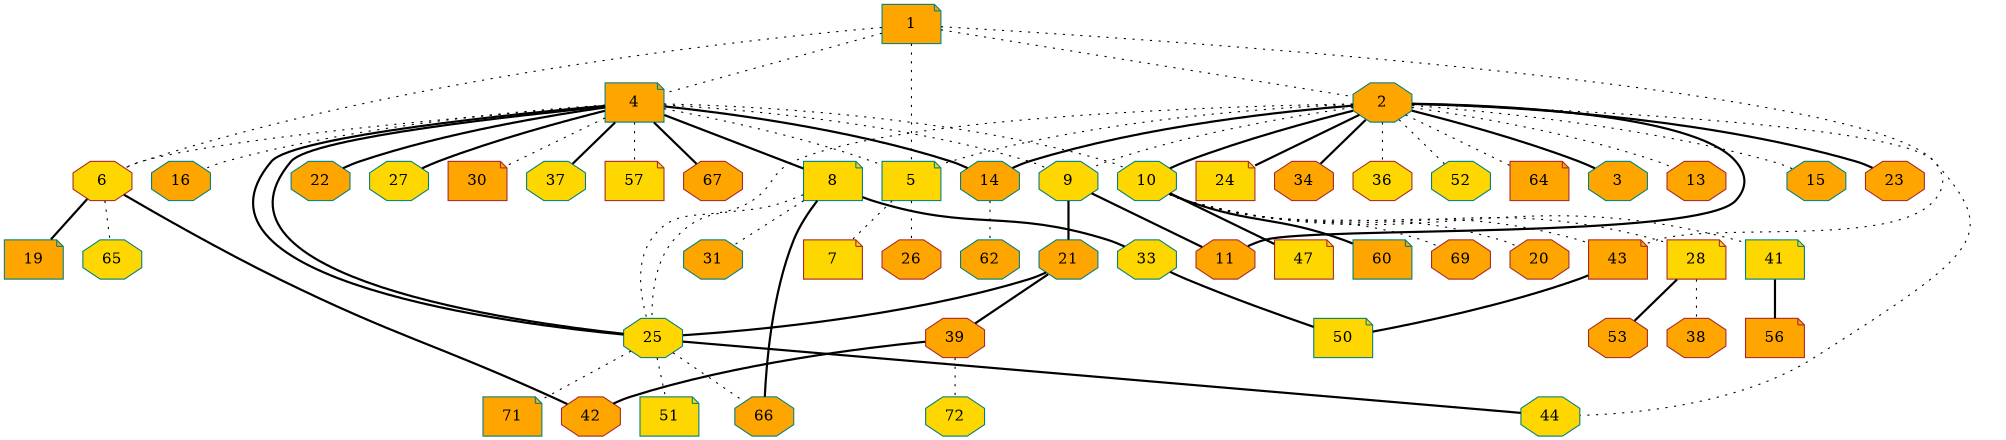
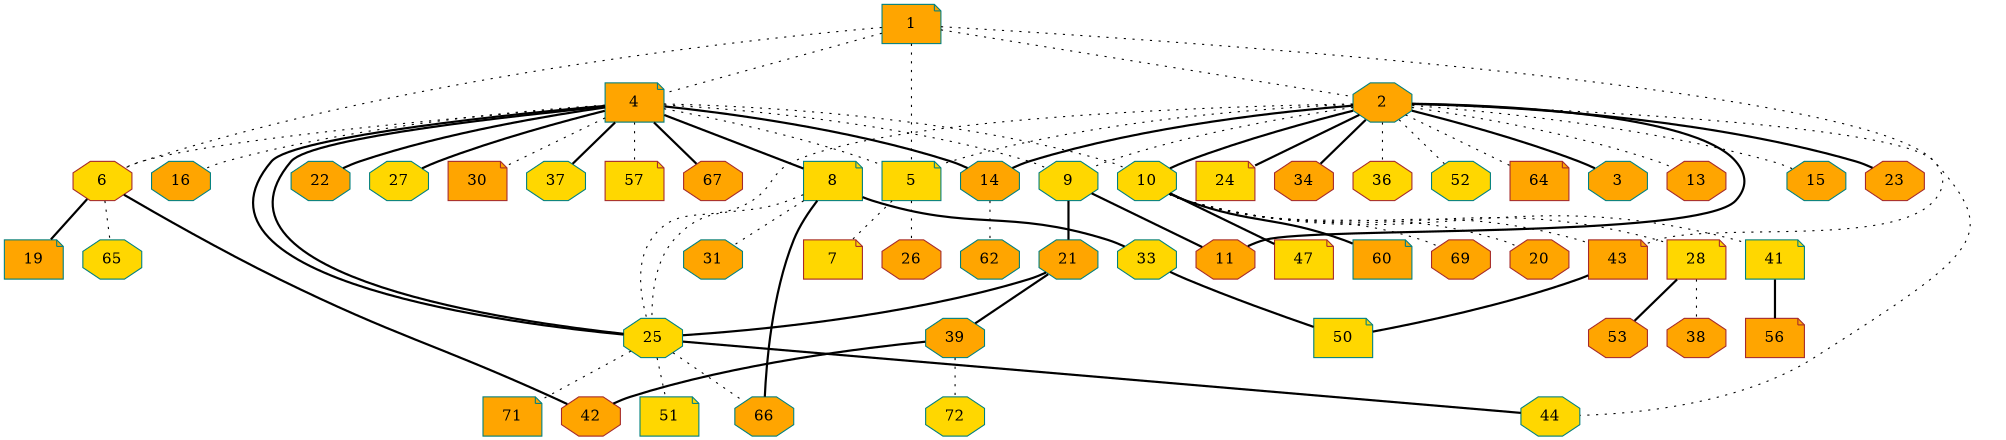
  graph {
    node [color=teal fillcolor=orange shape=octagon style=filled]
    edge [style=dotted]
    1 [shape=note super="+73"]
    2 [super="+18"]
    4 [shape=note super="+32"]
    5 [fillcolor=gold shape=note]
    6 [color=brown fillcolor=gold super="+17"]
    43 [color=brown shape=note]
    3
    9 [fillcolor=gold super="+12"]
    10 [fillcolor=gold super="+55"]
    11 [color=brown super="+48"]
    13 [color=brown]
    14 [super="+40"]
    15
    23 [color=brown super="+29"]
    24 [color=brown fillcolor=gold shape=note]
    25 [fillcolor=gold super="+59"]
    34 [color=brown]
    36 [color=brown fillcolor=gold]
    44 [fillcolor=gold super="+49"]
    52 [fillcolor=gold]
    64 [color=brown shape=note]
    8 [fillcolor=gold shape=note super="+45"]
    16
    22
    27 [fillcolor=gold]
    30 [color=brown shape=note]
    37 [fillcolor=gold]
    57 [color=brown fillcolor=gold shape=note super="+63"]
    67 [color=brown]
    7 [color=brown fillcolor=gold shape=note]
    26 [color=brown super="+31"]
    19 [shape=note]
    42 [color=brown]
    65 [fillcolor=gold]
    50 [fillcolor=gold shape=note]
    21 [super="+35"]
    20 [color=brown]
    28 [color=brown fillcolor=gold shape=note super="+54"]
    41 [fillcolor=gold shape=note]
    47 [color=brown fillcolor=gold shape=note super="+58"]
    60 [shape=note]
    69 [color=brown]
    62
    66
    51 [fillcolor=gold shape=note]
    71 [shape=note]
    33 [fillcolor=gold]
    n48 [label=31 super="+70"]
-   39 [color=brown super="+46"]
+   39 [super="+46"]
    38 [color=brown]
    53 [color=brown super="+68"]
    56 [color=brown shape=note]
    72 [fillcolor=gold]
    1 -- 2
    1 -- 4
    1 -- 5
    1 -- 6
    1 -- 43
    2 -- 5
    2 -- 3 [style=bold]
    2 -- 9
    2 -- 10 [style=bold]
    2 -- 11 [style=bold]
    2 -- 13
    2 -- 14 [style=bold]
    2 -- 15
    2 -- 23 [style=bold]
    2 -- 24 [style=bold]
    2 -- 25
    2 -- 34 [style=bold]
    2 -- 36
    2 -- 44
    2 -- 52
    2 -- 64
    4 -- 5
    4 -- 6
    4 -- 9 [weight=2]
    4 -- 10
    4 -- 14 [style=bold]
    4 -- 25 [style=bold]
    4 -- 25 [style=bold]
    4 -- 8 [style=bold]
    4 -- 16
    4 -- 22 [style=bold]
    4 -- 27 [style=bold]
    4 -- 30
    4 -- 37 [style=bold]
    4 -- 57
    4 -- 67 [style=bold]
    5 -- 7
    5 -- 26
    6 -- 19 [style=bold]
    6 -- 42 [style=bold]
    6 -- 65
    43 -- 50 [style=bold]
    9 -- 11 [style=bold]
    9 -- 21 [style=bold]
    10 -- 43
    10 -- 20
    10 -- 28
    10 -- 41
    10 -- 47 [style=bold]
    10 -- 60 [style=bold]
    10 -- 69
    14 -- 62
    25 -- 44 [style=bold]
    25 -- 66
    25 -- 51
    25 -- 71
    8 -- 25
    8 -- 66 [style=bold]
    8 -- 33 [style=bold]
    8 -- n48
    21 -- 25 [style=bold]
    21 -- 39 [style=bold]
    28 -- 38
    28 -- 53 [style=bold]
    41 -- 56 [style=bold]
    33 -- 50 [style=bold]
    39 -- 42 [style=bold]
    39 -- 72
  }
